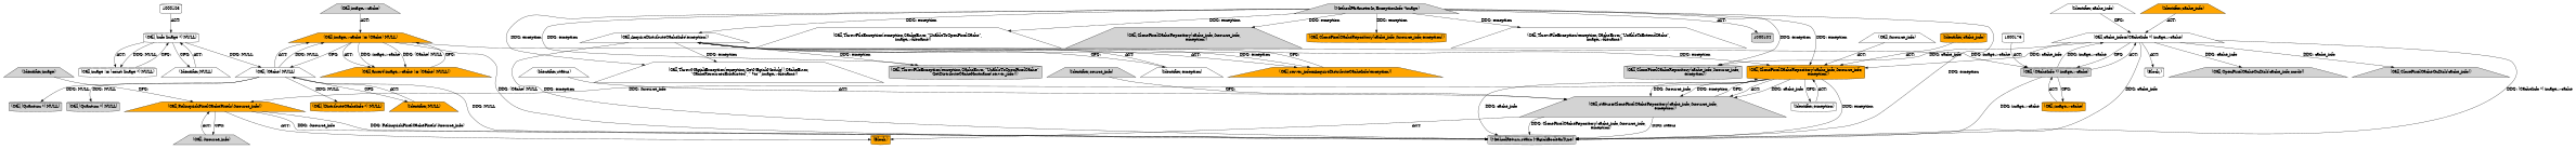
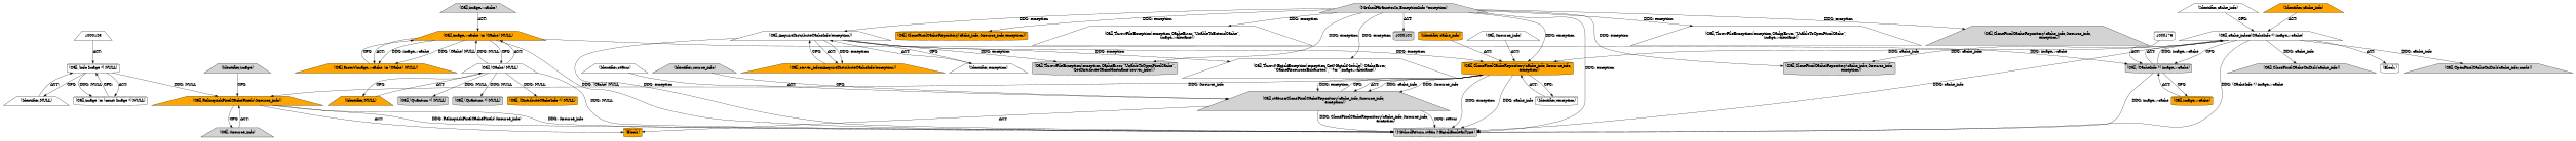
  digraph {
    node [fillcolor=white shape=trapezium style=filled]
    n1 [fillcolor=orange label="(Call,ClonePixelCacheRepository(cache_info,&source_info,\n                    exception))" shape=cylinder]
    n2 [fillcolor=lightgrey label="(Call,status=ClonePixelCacheRepository(cache_info,&source_info,\n                    exception))"]
    n3 [fillcolor=orange label="(Call,RelinquishPixelCachePixels(&source_info))"]
    n4 [fillcolor=lightgrey label="(MethodReturn,static MagickBooleanType)" shape=cylinder]
    n5 [label="(Identifier,exception)" shape=cylinder]
    n6 [fillcolor=orange label="(Block,)" shape=cylinder]
    n7 [fillcolor=lightgrey label="(Call,&source_info)"]
    n8 [label="(Call,cache_info=(CacheInfo *) image->cache)"]
    n9 [fillcolor=lightgrey label="(Call,(CacheInfo *) image->cache)" shape=cylinder]
    n10 [label="(Block,)" shape=cylinder]
    n11 [fillcolor=lightgrey label="(Call,OpenPixelCacheOnDisk(cache_info,mode))"]
    n12 [fillcolor=lightgrey label="(Call,ClonePixelCacheRepository(cache_info,&source_info,\n                    exception))" shape=cylinder]
    n13 [fillcolor=lightgrey label="(Call,ClosePixelCacheOnDisk(cache_info))"]
    n14 [fillcolor=orange label="(Call,image->cache)" shape=cylinder]
    n15 [fillcolor=orange label="(Call,image->cache != (Cache) NULL)"]
    n16 [label="(Call,(Cache) NULL)"]
    n17 [fillcolor=orange label="(Call,assert(image->cache != (Cache) NULL))"]
    n18 [fillcolor=orange label="(Identifier,NULL)"]
    n19 [fillcolor=lightgrey label="(Call,(Quantum *) NULL)" shape=cylinder]
    n20 [fillcolor=lightgrey label="(Call,(Quantum *) NULL)" shape=cylinder]
    n21 [fillcolor=orange label="(Call,(DistributeCacheInfo *) NULL)" shape=cylinder]
    n22 [label="(Call,(info Image *) NULL)" shape=cylinder]
    n23 [label="(Call,image != (const Image *) NULL)" shape=cylinder]
    n24 [label="(Identifier,NULL)"]
    n25 [label="(Call,AcquireDistributeCacheInfo(exception))"]
    n26 [label="(Call,ThrowMagickException(exception,GetMagickModule(),CacheError,\n         \"CacheResourcesExhausted\",\"`%s'\",image->filename))"]
    n27 [fillcolor=lightgrey label="(Call,ThrowFileException(exception,CacheError,\"UnableToOpenPixelCache\",\n                GetDistributeCacheHostname(server_info)))" shape=cylinder]
    n28 [fillcolor=orange label="(Call,server_info=AcquireDistributeCacheInfo(exception))"]
    n29 [label="(Identifier,exception)"]
-   n30 [fillcolor=lightgrey label="(MethodParameterIn,ExceptionInfo *image)"]
+   n30 [fillcolor=lightgrey label="(MethodParameterIn,ExceptionInfo *exception)"]
    n31 [label="(Call,ThrowFileException(exception,CacheError,\"UnableToOpenPixelCache\",\n         image->filename))"]
    n32 [fillcolor=lightgrey label="(Call,ClonePixelCacheRepository(cache_info,&source_info,\n                    exception))"]
    n33 [fillcolor=orange label="(Call,ClonePixelCacheRepository(cache_info,&source_info,exception))" shape=cylinder]
    n34 [label="(Call,ThrowFileException(exception,CacheError,\"UnableToExtendCache\",\n         image->filename))"]
    1000104 [fillcolor=lightgrey shape=cylinder]
    n36 [label="(Identifier,cache_info)"]
    n37 [fillcolor=lightgrey label="(Identifier,image)"]
    n38 [label="(Identifier,status)"]
    n39 [fillcolor=lightgrey label="(Call,image->cache)"]
    n40 [label="(Call,&source_info)"]
    n41 [fillcolor=lightgrey label="(Identifier,source_info)"]
    n42 [fillcolor=orange label="(Identifier,cache_info)"]
    n43 [fillcolor=orange label="(Identifier,cache_info)" shape=cylinder]
    1000175 [shape=cylinder]
-   1000123 [shape=cylinder]
+   1000123
    n1 -> n2 [label="AST: "]
    n1 -> n2 [label="DDG: cache_info"]
    n1 -> n2 [label="DDG: &source_info"]
    n1 -> n2 [label="DDG: exception"]
    n1 -> n3 [label="DDG: &source_info"]
    n1 -> n4 [label="DDG: exception"]
    n1 -> n4 [label="DDG: cache_info"]
    n1 -> n5 [label="CFG: "]
    n2 -> n1 [label="CFG: "]
    n2 -> n4 [label="DDG: status"]
    n2 -> n4 [label="DDG: ClonePixelCacheRepository(cache_info,&source_info,\n                    exception)"]
    n2 -> n6 [label="AST: "]
    n3 -> n4 [label="DDG: RelinquishPixelCachePixels(&source_info)"]
    n3 -> n4 [label="DDG: &source_info"]
    n3 -> n6 [label="AST: "]
    n3 -> n7 [label="CFG: "]
    n5 -> n1 [label="AST: "]
    n7 -> n3 [label="AST: "]
    n8 -> n1 [label="DDG: cache_info"]
    n8 -> n4 [label="DDG: cache_info"]
    n8 -> n4 [label="DDG: (CacheInfo *) image->cache"]
    n8 -> n9 [label="CFG: "]
    n8 -> n10 [label="AST: "]
    n8 -> n11 [label="DDG: cache_info"]
    n8 -> n12 [label="DDG: cache_info"]
    n8 -> n13 [label="DDG: cache_info"]
    n9 -> n4 [label="DDG: image->cache"]
    n9 -> n8 [label="AST: "]
    n9 -> n8 [label="DDG: image->cache"]
    n9 -> n14 [label="CFG: "]
    n14 -> n9 [label="AST: "]
    n15 -> n4 [label="DDG: (Cache) NULL"]
    n15 -> n9 [label="DDG: image->cache"]
    n15 -> n16 [label="CFG: "]
    n15 -> n17 [label="AST: "]
    n15 -> n17 [label="DDG: image->cache"]
    n15 -> n17 [label="DDG: (Cache) NULL"]
    n16 -> n4 [label="DDG: NULL"]
    n16 -> n15 [label="AST: "]
    n16 -> n15 [label="DDG: NULL"]
    n16 -> n18 [label="CFG: "]
    n16 -> n19 [label="DDG: NULL"]
    n16 -> n20 [label="DDG: NULL"]
    n16 -> n21 [label="DDG: NULL"]
    n17 -> n15 [label="CFG: "]
    n18 -> n16 [label="AST: "]
-   n22 -> n16 [label="DDG: NULL"]
+   n22 -> n3 [label="DDG: NULL"]
    n22 -> n23 [label="AST: "]
    n22 -> n23 [label="DDG: NULL"]
    n22 -> n24 [label="CFG: "]
    n23 -> n22 [label="CFG: "]
    n24 -> n22 [label="AST: "]
    n25 -> n1 [label="DDG: exception"]
    n25 -> n4 [label="DDG: exception"]
    n25 -> n26 [label="DDG: exception"]
    n25 -> n27 [label="DDG: exception"]
    n25 -> n28 [label="AST: "]
    n25 -> n28 [label="DDG: exception"]
    n25 -> n29 [label="CFG: "]
    n28 -> n25 [label="CFG: "]
    n29 -> n25 [label="AST: "]
    n30 -> n1 [label="DDG: exception"]
    n30 -> n4 [label="DDG: exception"]
    n30 -> n12 [label="DDG: exception"]
    n30 -> n25 [label="DDG: exception"]
    n30 -> n26 [label="DDG: exception"]
    n30 -> n27 [label="DDG: exception"]
    n30 -> n31 [label="DDG: exception"]
    n30 -> n32 [label="DDG: exception"]
    n30 -> n33 [label="DDG: exception"]
    n30 -> n34 [label="DDG: exception"]
    n30 -> 1000104 [label="AST: "]
    n36 -> n8 [label="CFG: "]
    n37 -> n3 [label="CFG: "]
    n38 -> n2 [label="AST: "]
    n39 -> n15 [label="AST: "]
    n40 -> n1 [label="AST: "]
    n41 -> n2 [label="CFG: "]
    n42 -> n8 [label="AST: "]
    n43 -> n1 [label="AST: "]
    1000175 -> n9 [label="AST: "]
    1000123 -> n22 [label="AST: "]
  }
